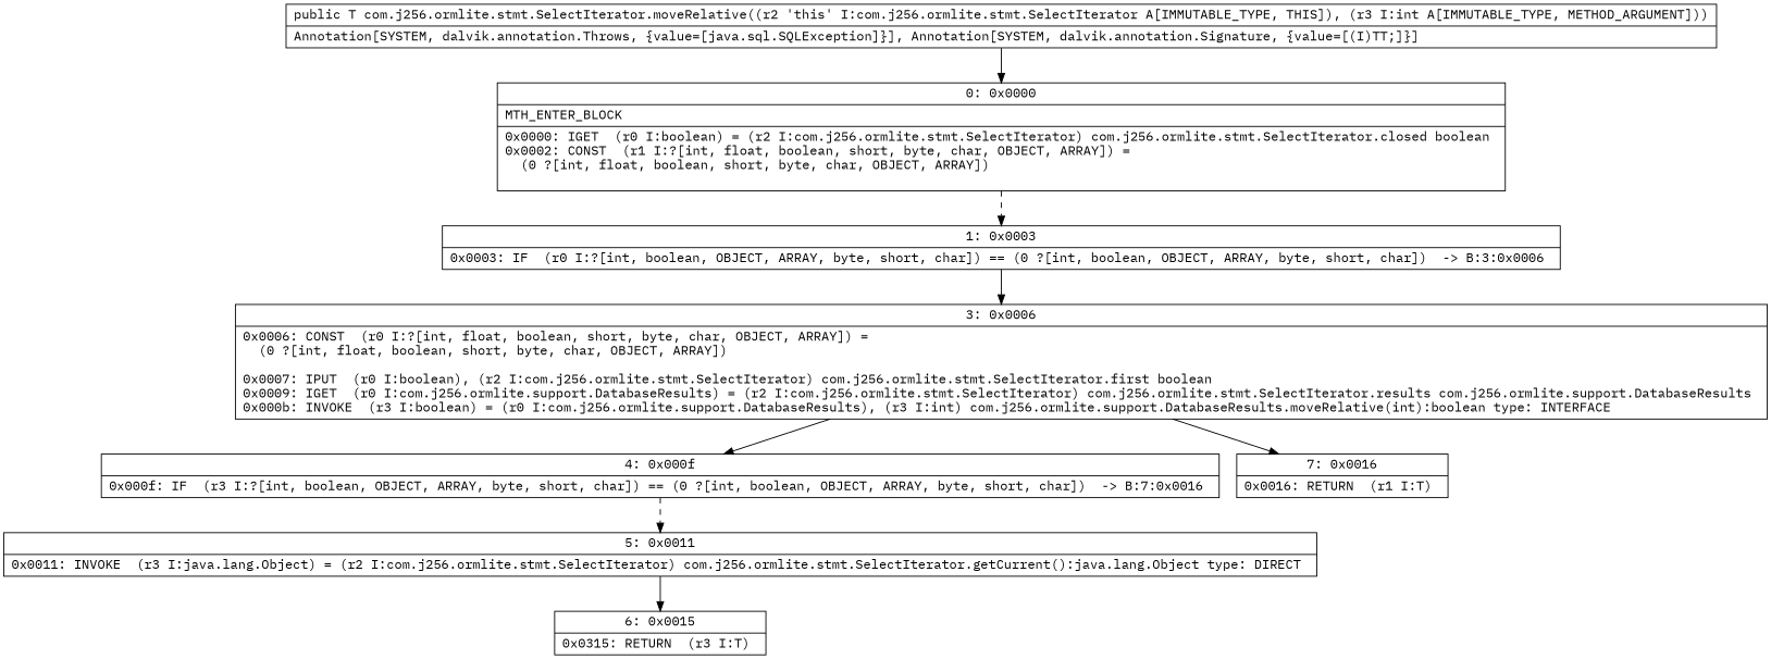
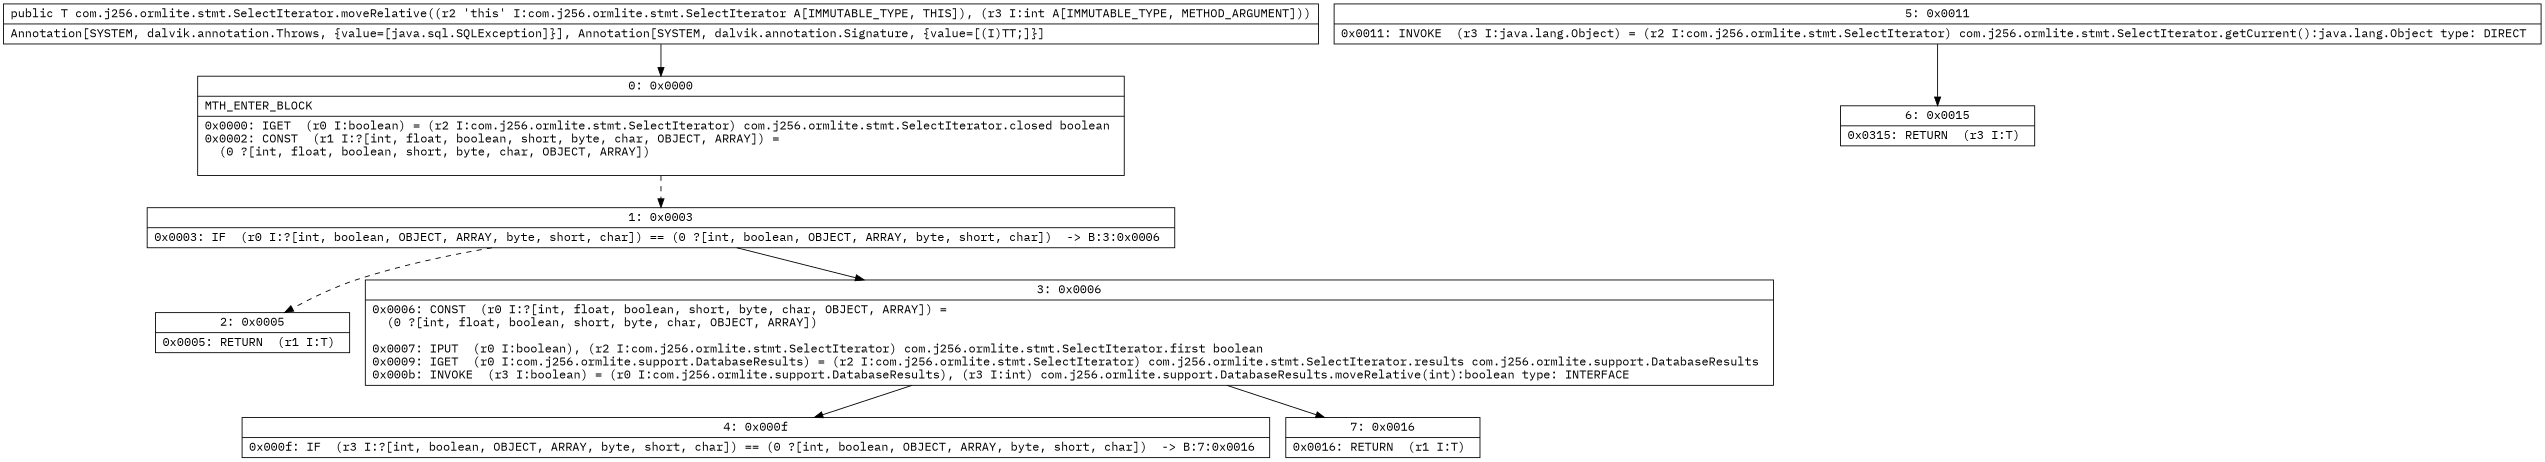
  digraph {
    fontname="IBM Plex Mono"
    node [fontname="IBM Plex Mono" shape=record]
    edge [fontname="IBM Plex Mono"]
    n1 [label="{0\:\ 0x0000|MTH_ENTER_BLOCK\l|0x0000: IGET  (r0 I:boolean) = (r2 I:com.j256.ormlite.stmt.SelectIterator) com.j256.ormlite.stmt.SelectIterator.closed boolean \l0x0002: CONST  (r1 I:?[int, float, boolean, short, byte, char, OBJECT, ARRAY]) = \l  (0 ?[int, float, boolean, short, byte, char, OBJECT, ARRAY])\l \l}"]
    n2 [label="{1\:\ 0x0003|0x0003: IF  (r0 I:?[int, boolean, OBJECT, ARRAY, byte, short, char]) == (0 ?[int, boolean, OBJECT, ARRAY, byte, short, char])  \-\> B:3:0x0006 \l}"]
+   n3 [label="{2\:\ 0x0005|0x0005: RETURN  (r1 I:T) \l}"]
    n4 [label="{3\:\ 0x0006|0x0006: CONST  (r0 I:?[int, float, boolean, short, byte, char, OBJECT, ARRAY]) = \l  (0 ?[int, float, boolean, short, byte, char, OBJECT, ARRAY])\l \l0x0007: IPUT  (r0 I:boolean), (r2 I:com.j256.ormlite.stmt.SelectIterator) com.j256.ormlite.stmt.SelectIterator.first boolean \l0x0009: IGET  (r0 I:com.j256.ormlite.support.DatabaseResults) = (r2 I:com.j256.ormlite.stmt.SelectIterator) com.j256.ormlite.stmt.SelectIterator.results com.j256.ormlite.support.DatabaseResults \l0x000b: INVOKE  (r3 I:boolean) = (r0 I:com.j256.ormlite.support.DatabaseResults), (r3 I:int) com.j256.ormlite.support.DatabaseResults.moveRelative(int):boolean type: INTERFACE \l}"]
    n5 [label="{4\:\ 0x000f|0x000f: IF  (r3 I:?[int, boolean, OBJECT, ARRAY, byte, short, char]) == (0 ?[int, boolean, OBJECT, ARRAY, byte, short, char])  \-\> B:7:0x0016 \l}"]
    n6 [label="{7\:\ 0x0016|0x0016: RETURN  (r1 I:T) \l}"]
    n7 [label="{5\:\ 0x0011|0x0011: INVOKE  (r3 I:java.lang.Object) = (r2 I:com.j256.ormlite.stmt.SelectIterator) com.j256.ormlite.stmt.SelectIterator.getCurrent():java.lang.Object type: DIRECT \l}"]
    n8 [label="{6\:\ 0x0015|0x0315: RETURN  (r3 I:T) \l}"]
    n9 [label="{public T com.j256.ormlite.stmt.SelectIterator.moveRelative((r2 'this' I:com.j256.ormlite.stmt.SelectIterator A[IMMUTABLE_TYPE, THIS]), (r3 I:int A[IMMUTABLE_TYPE, METHOD_ARGUMENT]))  | Annotation[SYSTEM, dalvik.annotation.Throws, \{value=[java.sql.SQLException]\}], Annotation[SYSTEM, dalvik.annotation.Signature, \{value=[(I)TT;]\}]\l}"]
    n1 -> n2 [style=dashed]
+   n2 -> n3 [style=dashed]
    n2 -> n4
    n4 -> n5
    n4 -> n6
-   n5 -> n7 [style=dashed]
    n7 -> n8
    n9 -> n1
  }
